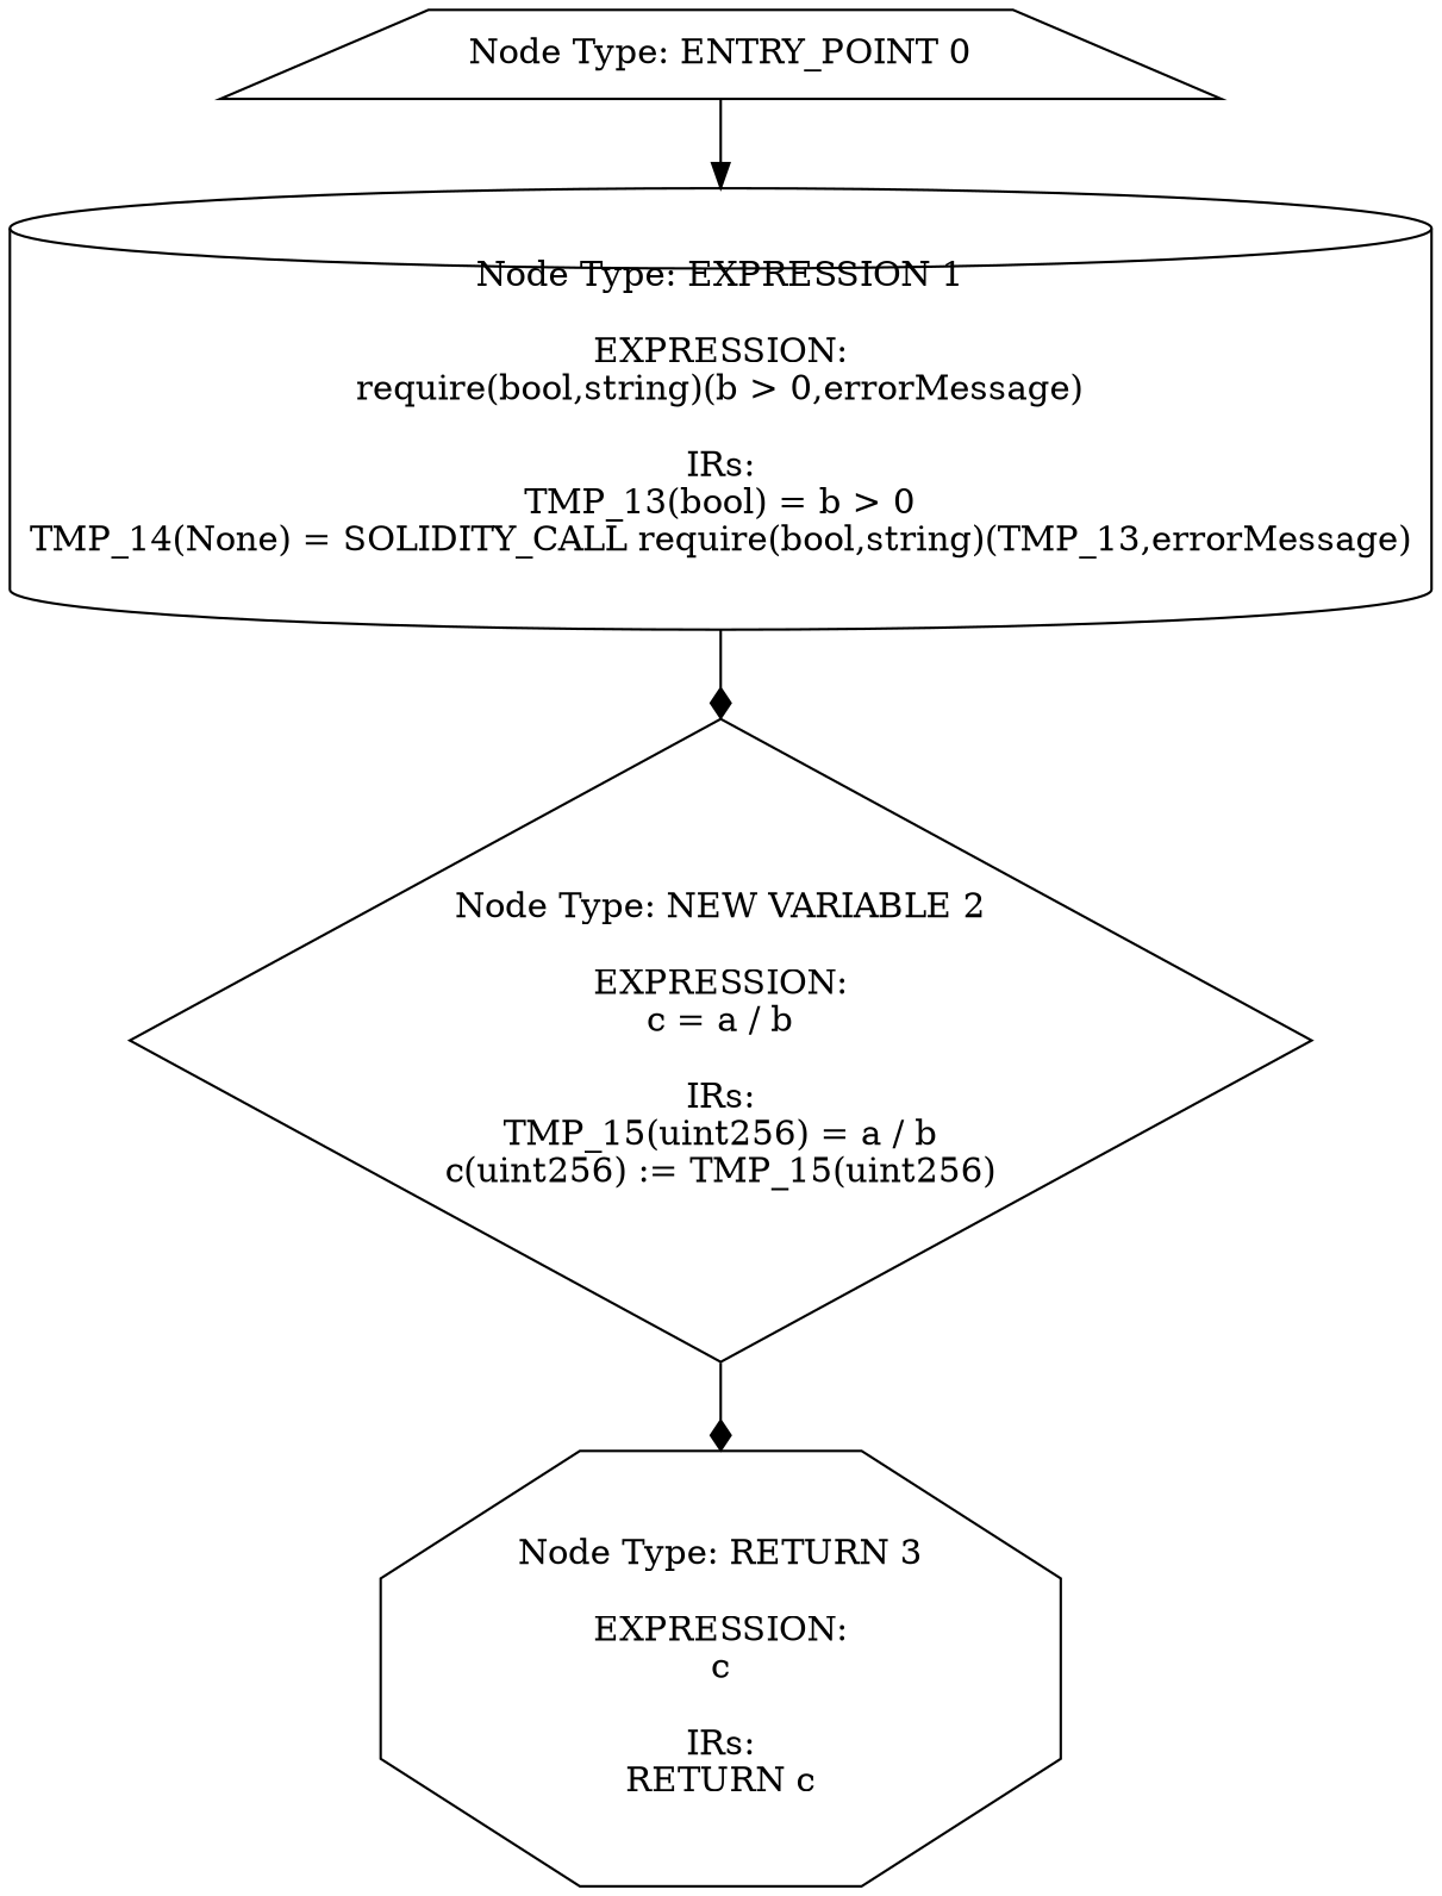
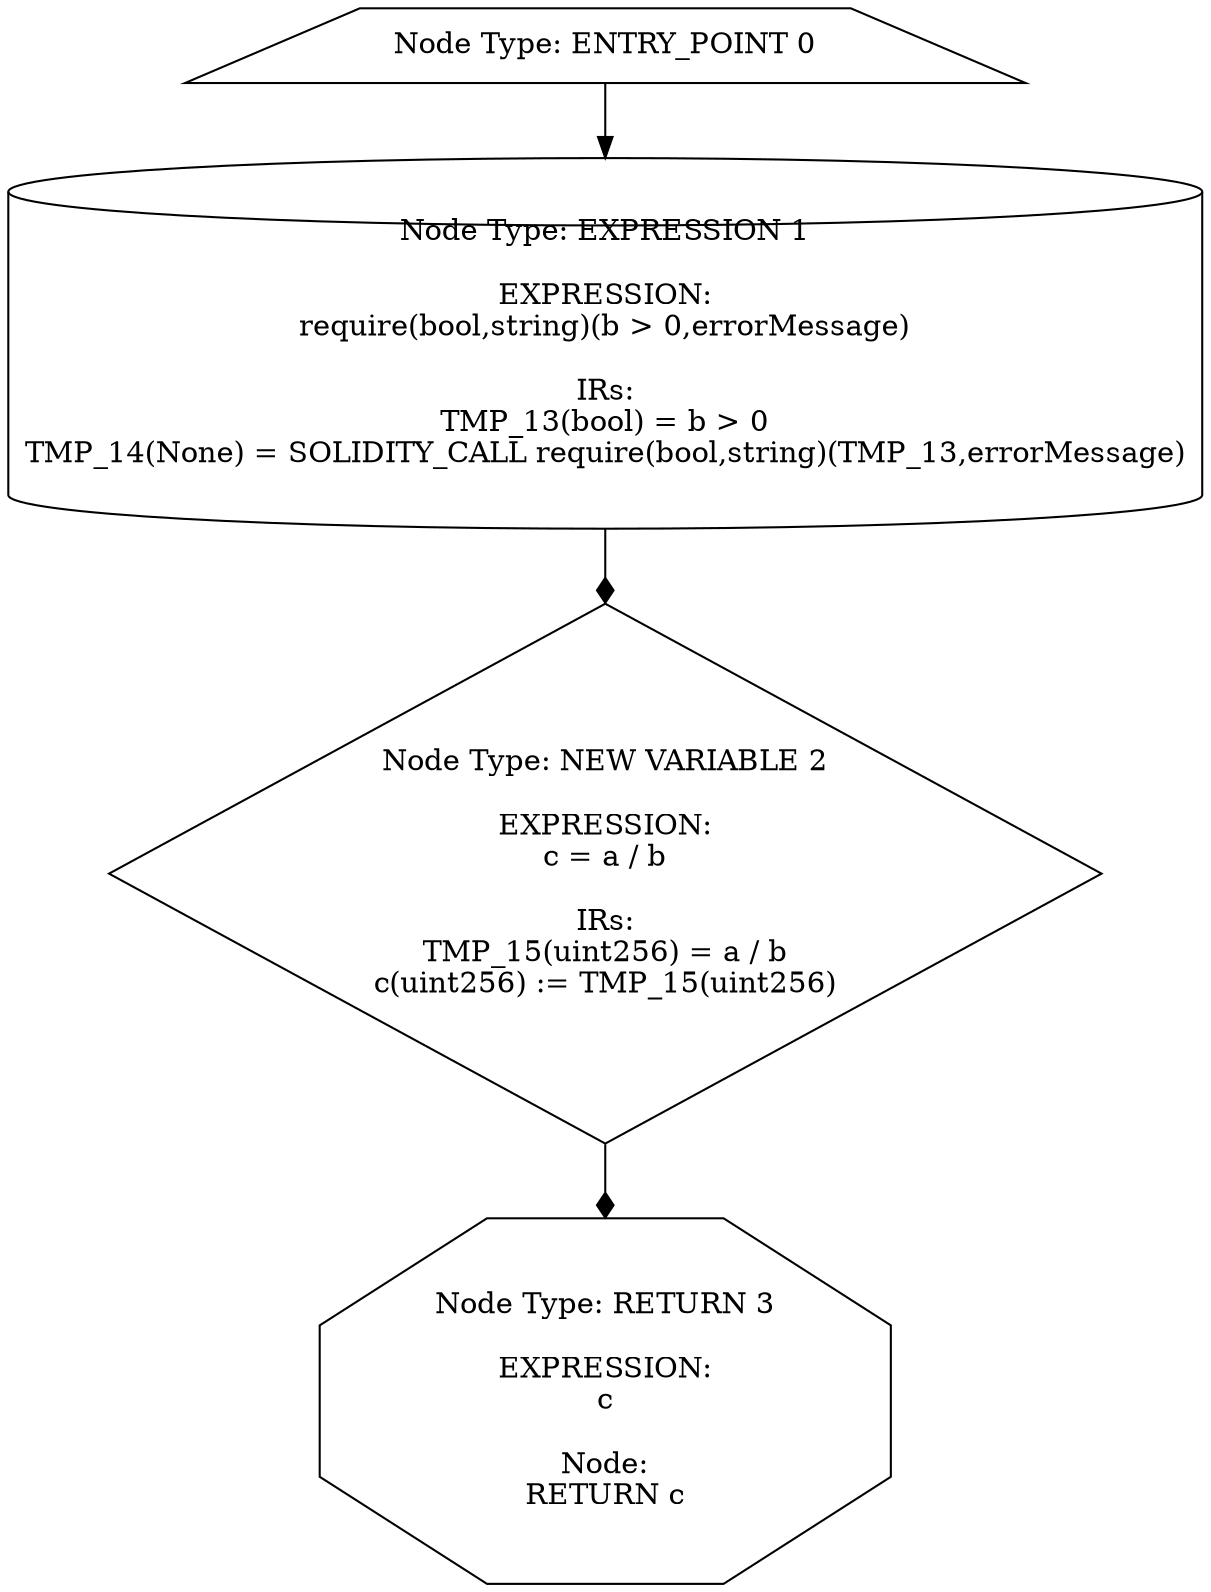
  digraph {
    edge [arrowhead=diamond]
    n1 [label="Node Type: ENTRY_POINT 0\n" shape=trapezium]
    n2 [label="Node Type: EXPRESSION 1\n\nEXPRESSION:\nrequire(bool,string)(b > 0,errorMessage)\n\nIRs:\nTMP_13(bool) = b > 0\nTMP_14(None) = SOLIDITY_CALL require(bool,string)(TMP_13,errorMessage)" shape=cylinder]
    n3 [label="Node Type: NEW VARIABLE 2\n\nEXPRESSION:\nc = a / b\n\nIRs:\nTMP_15(uint256) = a / b\nc(uint256) := TMP_15(uint256)" shape=diamond]
-   n4 [label="Node Type: RETURN 3\n\nEXPRESSION:\nc\n\nIRs:\nRETURN c" shape=octagon]
+   n4 [label="Node Type: RETURN 3\n\nEXPRESSION:\nc\n\nNode:\nRETURN c" shape=octagon]
    n1 -> n2 [arrowhead=normal]
    n2 -> n3
    n3 -> n4
  }
